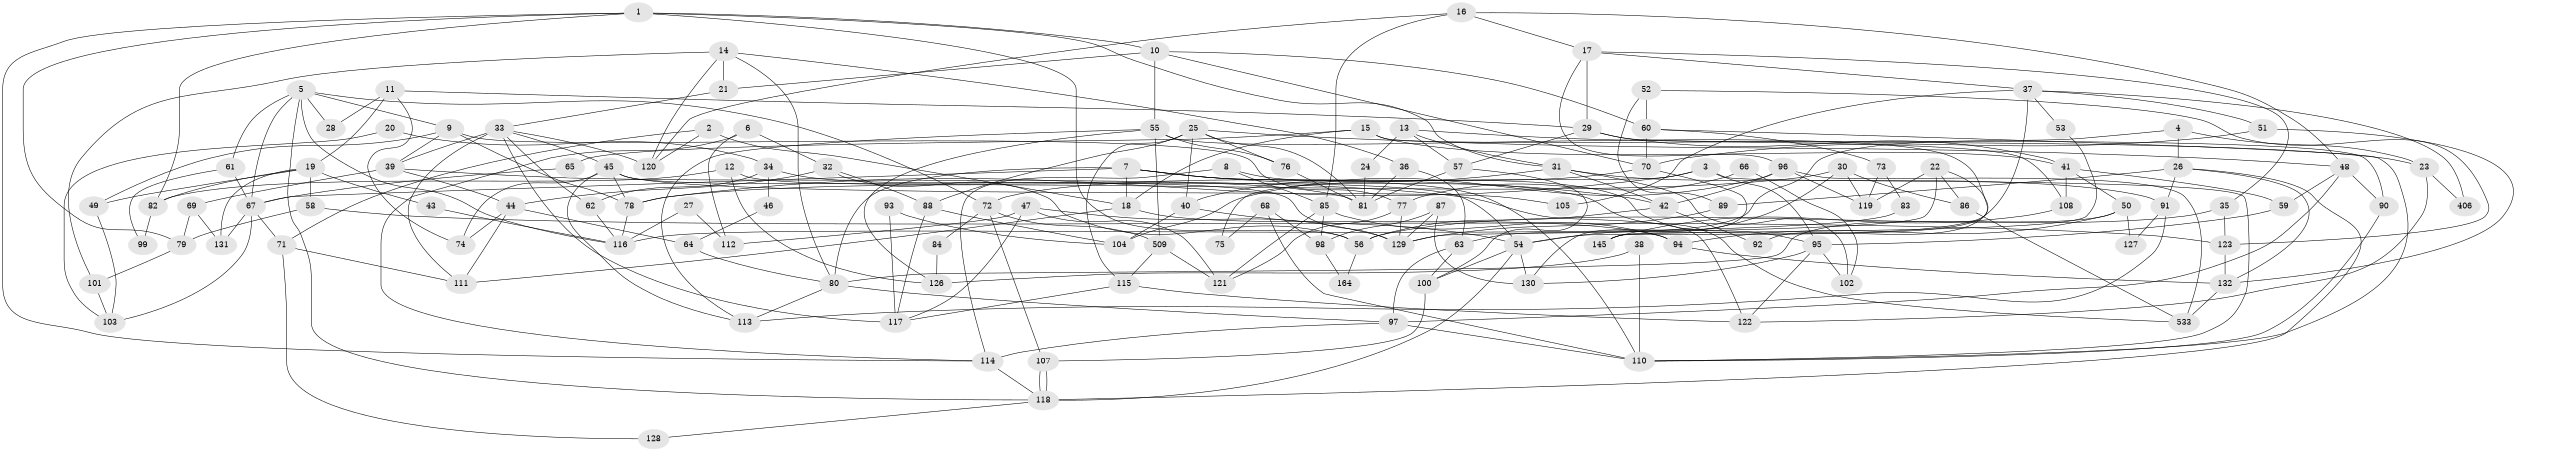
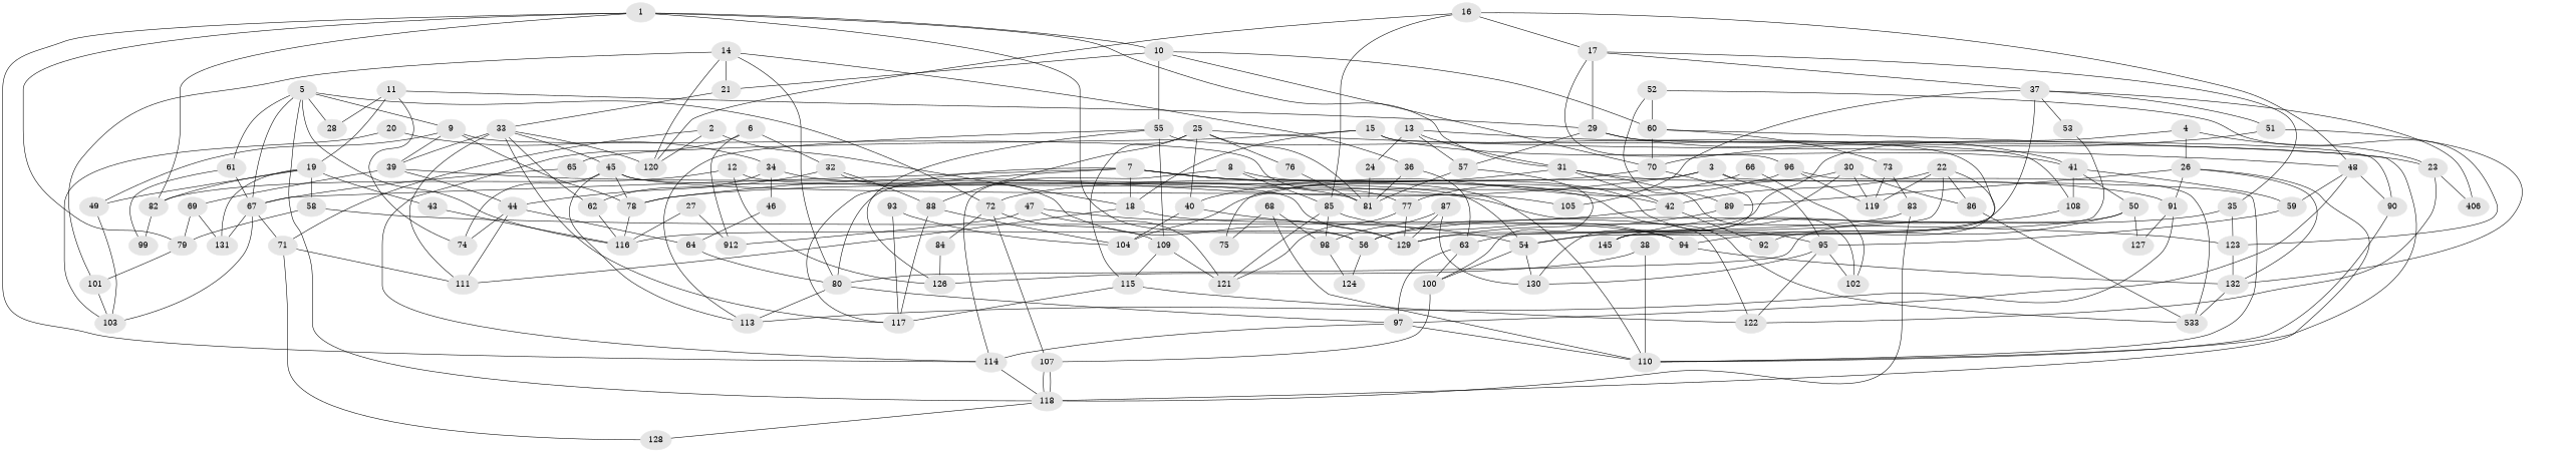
  graph {
    node [color=gray90 style=filled]
    1
    10
    31
    56
    79
    82
    114
    21
    55
    60
    70
    42
    40
    91
    102
-   124 [label=164]
+   124
    101
    99
    118
    2
    18
    71
    120
    94
    111
    128
    3
    75
    78
    95
    110
    116
    122
    130
    4
    23
    26
    63
    n39 [label=406]
    89
    132
    97
    100
    5
    9
    28
    61
    67
    72
    39
    49
    77
    131
    103
-   109 [label=509]
+   109
    84
    107
    6
    32
-   112
+   112 [label=912]
    88
    44
    7
    80
    117
    n66 [label=533]
    92
    113
    8
    85
    121
    98
    69
    129
    33
    126
    76
    n78 [label=145]
    73
    11
    19
    29
    74
    43
    58
    57
    41
    108
    12
    54
    13
    24
    81
    14
    36
    15
    65
    90
    50
    59
    16
    17
    48
    35
    37
    96
    123
    51
    53
    105
    119
    104
    20
    34
    62
    46
    45
    22
    86
    25
    115
    127
    27
    30
    64
    38
    47
    52
    83
    66
    68
    87
    93
    1 -- 10
    1 -- 31
    1 -- 56
    1 -- 79
    1 -- 82
    1 -- 114
    10 -- 21
    10 -- 55
    10 -- 60
    10 -- 70
    31 -- 42
    31 -- 40
    31 -- 91
    31 -- 102
    56 -- 124
    79 -- 101
    82 -- 99
    114 -- 118
    21 -- 33
    55 -- 109
    55 -- 113
    55 -- 126
-   55 -- 76
    55 -- n78
    60 -- 70
    60 -- 110
    60 -- 73
    70 -- 130
    70 -- 72
    42 -- 56
    42 -- 92
    40 -- 54
    40 -- 104
    91 -- 113
    91 -- 127
    101 -- 103
    118 -- 128
    2 -- 18
    2 -- 71
    2 -- 120
    18 -- 94
    18 -- 111
    71 -- 111
    71 -- 128
    94 -- 132
    3 -- 75
    3 -- 78
    3 -- 95
    3 -- 110
    78 -- 116
    95 -- 102
    95 -- 122
    95 -- 130
    4 -- 23
    4 -- 26
    4 -- 63
    23 -- 122
    23 -- n39
    26 -- 91
    26 -- 118
    26 -- 89
    26 -- 132
    63 -- 97
    63 -- 100
    89 -- 129
    132 -- n66
    97 -- 114
    97 -- 110
    100 -- 107
    5 -- 118
    5 -- 116
    5 -- 9
    5 -- 28
    5 -- 61
    5 -- 67
    5 -- 72
    9 -- 78
    9 -- 39
    9 -- 49
    9 -- 77
    61 -- 99
    61 -- 67
    67 -- 71
    67 -- 131
    67 -- 103
    72 -- 109
    72 -- 84
    72 -- 107
    39 -- 122
    39 -- 44
    39 -- 69
    49 -- 103
    77 -- 121
    77 -- 129
    109 -- 121
    109 -- 115
    84 -- 126
    107 -- 118
    107 -- 118
    6 -- 114
    6 -- 32
    6 -- 112
    32 -- 56
    32 -- 88
    32 -- 44
    88 -- 117
    88 -- 104
    44 -- 111
    44 -- 74
    44 -- 64
    7 -- 42
    7 -- 18
    7 -- 110
    7 -- 67
    7 -- 80
-   47 -- 117
+   7 -- 117
    7 -- n66
    80 -- 97
    80 -- 113
    8 -- 114
    8 -- 95
    8 -- 85
    85 -- 94
    85 -- 121
    85 -- 98
    98 -- 124
    69 -- 79
    69 -- 131
    33 -- 120
    33 -- 111
    33 -- 39
    33 -- 117
    33 -- 62
    33 -- 45
    76 -- 81
    73 -- 119
    73 -- 83
    11 -- 28
    11 -- 19
    11 -- 29
    11 -- 74
    19 -- 82
    19 -- 49
    19 -- 131
    19 -- 43
    19 -- 58
    29 -- 57
    29 -- 41
    29 -- 108
    43 -- 116
    58 -- 79
    58 -- 123
    57 -- 100
    57 -- 81
    41 -- 108
    41 -- 50
    41 -- 59
    108 -- n78
    12 -- 82
    12 -- 126
    12 -- 54
    54 -- 130
    54 -- 100
    13 -- 31
    13 -- 23
    13 -- 57
    13 -- 24
    24 -- 81
    14 -- 21
    14 -- 101
    14 -- 120
    14 -- 80
    14 -- 36
    36 -- 63
    36 -- 81
    15 -- 18
    15 -- 41
    15 -- 65
    15 -- 90
    65 -- 67
    90 -- 110
    50 -- 94
    50 -- 80
    50 -- 127
    59 -- 95
    16 -- 120
    16 -- 85
    16 -- 17
    16 -- 48
    17 -- 29
    17 -- 35
    17 -- 37
    17 -- 96
    48 -- 97
    48 -- 90
    48 -- 59
    35 -- 56
    35 -- 123
    37 -- n39
    37 -- 54
    37 -- 51
    37 -- 53
    37 -- 105
    96 -- n66
    96 -- 119
    96 -- 104
    123 -- 132
    51 -- 70
    51 -- 132
    53 -- n78
    20 -- 103
    20 -- 34
    34 -- 81
    34 -- 62
    34 -- 46
    62 -- 116
    46 -- 64
    45 -- 78
    45 -- 113
    45 -- 129
    45 -- 74
    45 -- 105
-   96 -- 42
+   22 -- 42
    22 -- 92
    22 -- 129
    22 -- 119
    22 -- 86
    86 -- n66
    25 -- 40
    25 -- 88
    25 -- 76
    25 -- 81
    25 -- 48
    25 -- 115
    115 -- 122
    115 -- 117
    27 -- 116
    27 -- 112
    30 -- 78
    30 -- 54
    30 -- 119
    30 -- 86
    64 -- 80
    38 -- 110
    38 -- 126
    47 -- 112
    47 -- 121
    47 -- 129
    52 -- 60
    52 -- 89
    52 -- 123
-   54 -- 118
+   83 -- 118
    83 -- 116
    66 -- 102
    66 -- 77
    68 -- 75
    68 -- 110
    68 -- 98
    87 -- 130
    87 -- 98
    87 -- 129
    93 -- 117
    93 -- 104
  }
